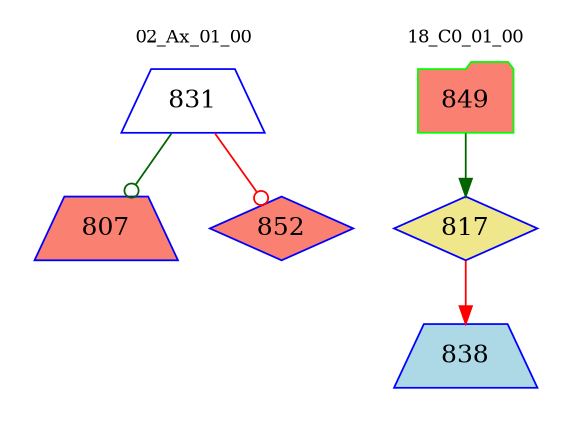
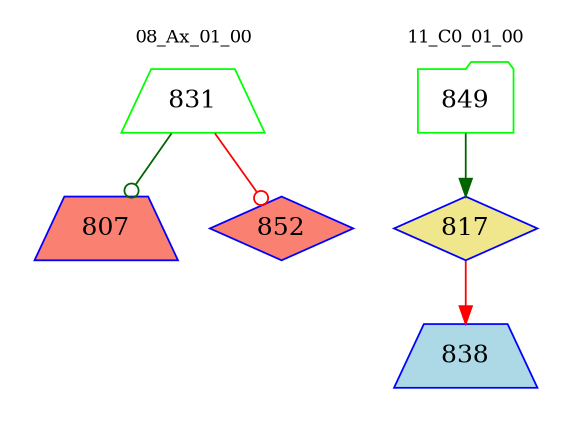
  digraph {
    node [color=blue fillcolor=white shape=trapezium style=filled]
    edge [arrowhead=odot color=darkgreen]
-   n1 [label=831]
+   n1 [color=green label=831]
    n2 [fillcolor=salmon label=807]
    n3 [fillcolor=salmon label=852 shape=diamond]
-   n4 [color=green fillcolor=salmon label=849 shape=folder]
+   n4 [color=green label=849 shape=folder]
    n5 [fillcolor=khaki label=817 shape=diamond]
    n6 [fillcolor=lightblue label=838]
    subgraph cluster_1 {
      color=white
      fontsize=10
-     label="02_Ax_01_00"
+     label="08_Ax_01_00"
      n1
      n2
      n3
    }
    subgraph cluster_2 {
      color=white
      fontsize=10
-     label="18_C0_01_00"
+     label="11_C0_01_00"
      n4
      n5
      n6
    }
    n1 -> n2
    n1 -> n3 [color=red]
    n4 -> n5 [arrowhead=normal]
    n5 -> n6 [arrowhead=normal color=red]
  }
